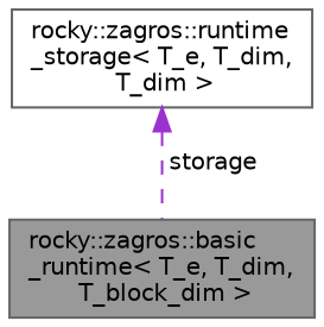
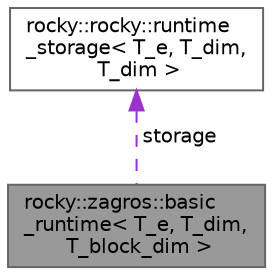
  digraph {
    node [color=gray40 fontname=Helvetica fontsize=10 shape=box style=filled]
    n1 [fillcolor=grey60 fontcolor=black height=0.2 label="rocky::zagros::basic\l_runtime\< T_e, T_dim,\l T_block_dim \>" width=0.4]
-   n2 [fillcolor=white height=0.2 label="rocky::zagros::runtime\l_storage\< T_e, T_dim,\l T_dim \>" width=0.4]
+   n2 [fillcolor=white height=0.2 label="rocky::rocky::runtime\l_storage\< T_e, T_dim,\l T_dim \>" width=0.4]
    n2 -> n1 [color=darkorchid3 dir=back fontname=Helvetica fontsize=10 label=" storage" labelfontname=Helvetica labelfontsize=10 style=dashed]
  }
